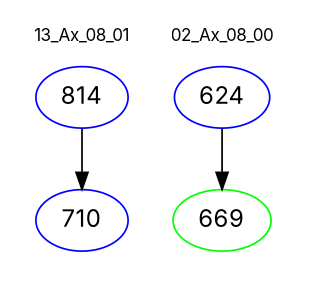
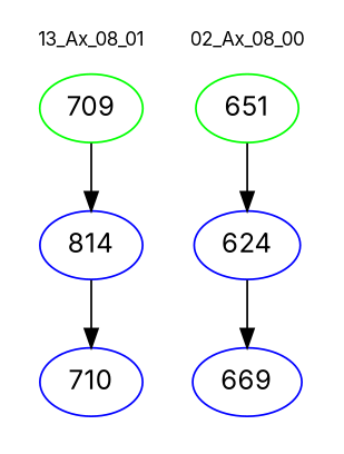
  digraph {
    fontname=Inter
    node [color=blue fontname=Inter]
    edge [color=black fontname=Inter]
+   n1 [color=green label=709]
    n2 [label=814]
    n3 [label=710]
+   n4 [color=green label=651]
    n5 [label=624]
-   n6 [color=green label=669]
+   n6 [label=669]
    subgraph cluster_1 {
      color=white
      fontsize=10
      label="13_Ax_08_01"
+     n1
      n2
      n3
    }
    subgraph cluster_2 {
      color=white
      fontsize=10
      label="02_Ax_08_00"
+     n4
      n5
      n6
    }
+   n1 -> n2
    n2 -> n3
+   n4 -> n5
    n5 -> n6
  }
